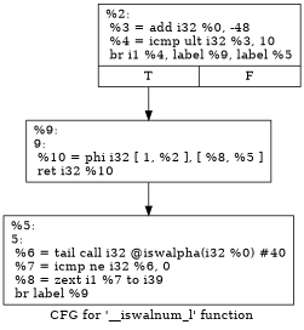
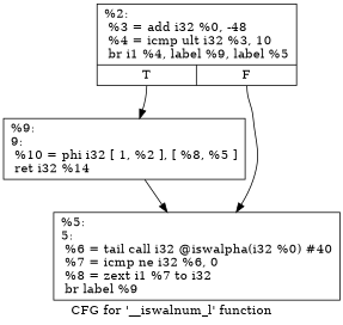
  digraph {
    label="CFG for '__iswalnum_l' function"
    node [shape=record]
    n1 [label="{%2:\l  %3 = add i32 %0, -48\l  %4 = icmp ult i32 %3, 10\l  br i1 %4, label %9, label %5\l|{<s0>T|<s1>F}}"]
-   n2 [label="{%9:\l9:                                                \l  %10 = phi i32 [ 1, %2 ], [ %8, %5 ]\l  ret i32 %10\l}"]
-   n3 [label="{%5:\l5:                                                \l  %6 = tail call i32 @iswalpha(i32 %0) #40\l  %7 = icmp ne i32 %6, 0\l  %8 = zext i1 %7 to i39\l  br label %9\l}"]
+   n2 [label="{%9:\l9:                                                \l  %10 = phi i32 [ 1, %2 ], [ %8, %5 ]\l  ret i32 %14\l}"]
+   n3 [label="{%5:\l5:                                                \l  %6 = tail call i32 @iswalpha(i32 %0) #40\l  %7 = icmp ne i32 %6, 0\l  %8 = zext i1 %7 to i32\l  br label %9\l}"]
    n1 -> n2 [tailport=s0]
+   n1 -> n3 [tailport=s1]
    n2 -> n3
  }
